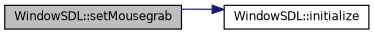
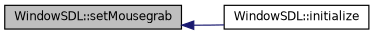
  digraph {
    rankdir=LR
    node [color=black fontname=Helvetica fontsize=10 shape=record style=filled]
    n1 [fillcolor=grey75 fontcolor=black height=0.2 label="WindowSDL::setMousegrab" width=0.4]
    n2 [fillcolor=white height=0.2 label="WindowSDL::initialize" width=0.4]
-   n2 -> n1 [color=midnightblue dir=back fontname=Helvetica fontsize=10 labelfontname=Helvetica labelfontsize=10 style=solid]
+   n1 -> n2 [color=midnightblue dir=back fontname=Helvetica fontsize=10 labelfontname=Helvetica labelfontsize=10 style=solid]
  }
